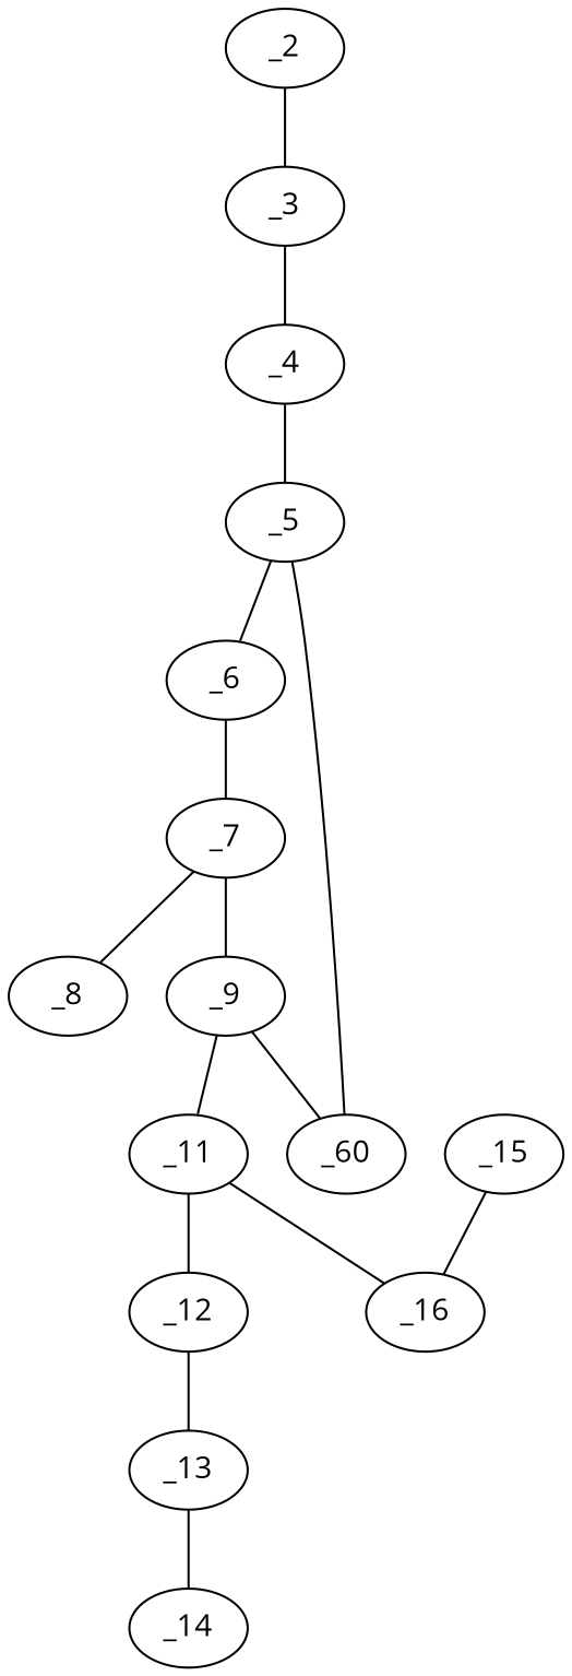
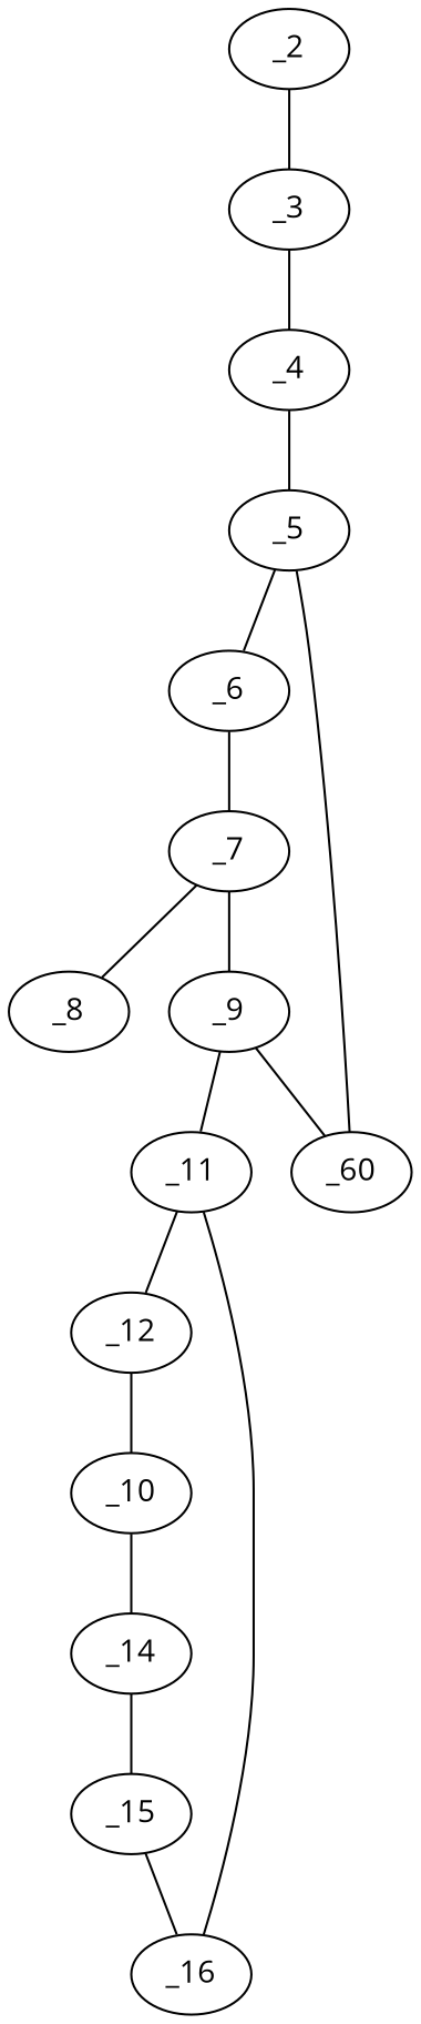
  graph {
    fontname="Open Sans"
    node [charge=0 chem=1 fontname="Open Sans" symbol="C  " x=2 y=-0.38]
    edge [fontname="Open Sans" valence=1]
    _2 [y=0.12]
    _3 [y=-0.88]
    _6 [x=3.7321 y=0.12]
    _7 [x=4.6831 y=0.429]
    _4 [x=2.866 y=-1.38]
    _8 [chem=2 symbol="O  " x=4.9921 y=1.38]
    _9 [chem=4 symbol="N  " x=5.2709]
    _5 [x=3.7321 y=-0.88]
    n9 [chem=16 label=_60 symbol="Se " x=4.6831 y=-1.1891]
    _11 [x=6.2709]
    _12 [x=6.7709 y=0.486]
    _16 [x=6.7709 y=-1.2461]
-   _13 [chem=4 symbol="N  " x=7.7709 y=0.486]
+   _13 [chem=4 symbol="N  " x=7.7709 y=0.486 label=_10]
    _14 [x=8.2709]
    _15 [x=7.7709 y=-1.246]
    _2 -- _3 [valence=2]
    _3 -- _4
    _6 -- _7
    _7 -- _8 [valence=2]
    _7 -- _9
    _4 -- _5 [valence=2]
    _9 -- n9
    _9 -- _11
    _5 -- _6
    _5 -- n9
    _11 -- _12
    _11 -- _16 [valence=2]
    _12 -- _13 [valence=2]
    _13 -- _14
+   _14 -- _15 [valence=2]
    _15 -- _16
  }
